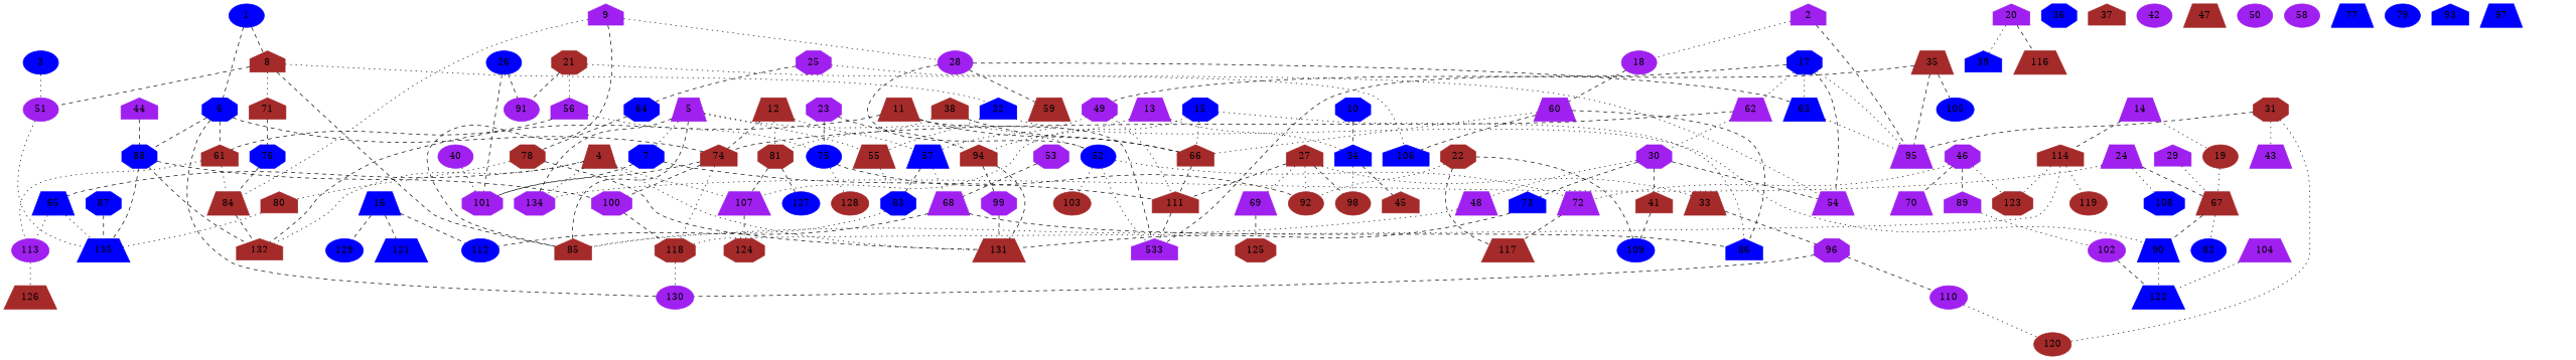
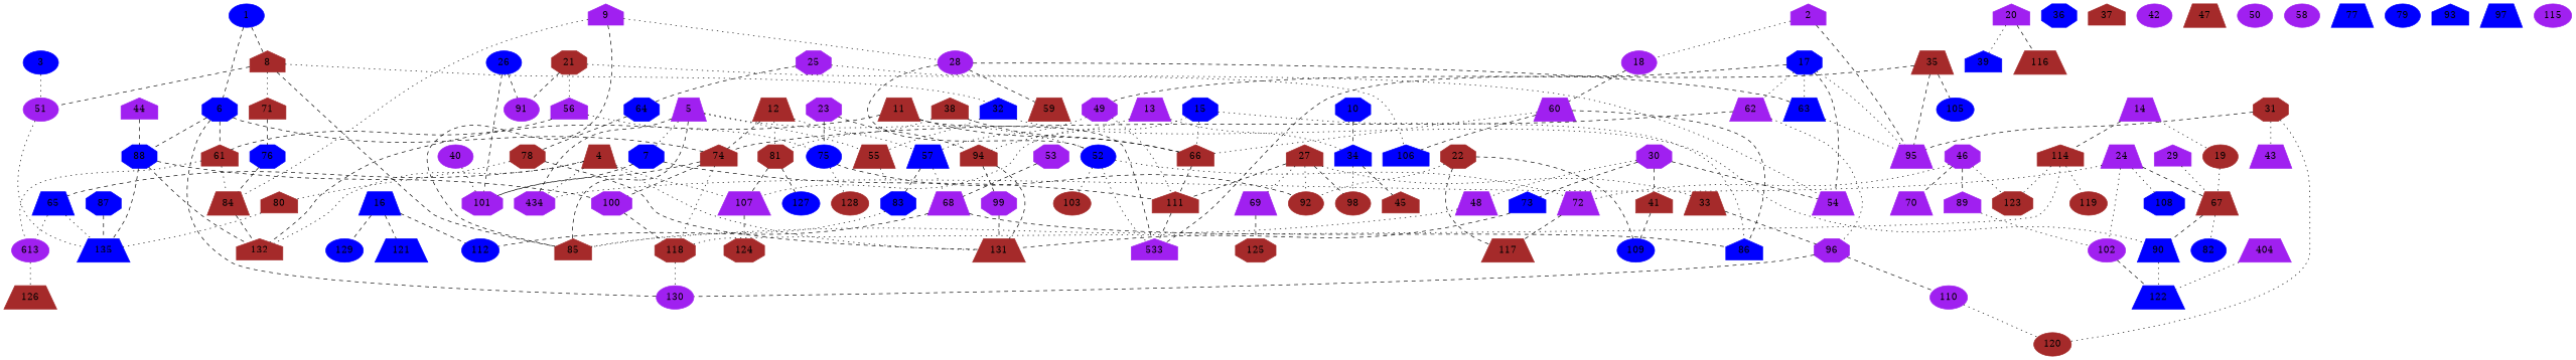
  graph {
    node [color=purple shape=trapezium style=filled]
    edge [style=dashed]
    1 [color=blue shape=ellipse]
    6 [color=blue shape=octagon]
    8 [color=brown shape=house]
    61 [color=brown shape=house]
    74 [color=brown shape=house]
    88 [color=blue shape=octagon]
    130 [shape=ellipse]
    51 [shape=ellipse]
    85 [color=brown shape=house]
    32 [color=blue shape=house]
    71 [color=brown shape=house]
    2 [shape=house]
    18 [shape=ellipse]
    95
    60
    3 [color=blue shape=ellipse]
    135 [color=blue]
    4 [color=brown]
    65 [color=blue]
    107
    131 [color=brown]
    132 [color=brown shape=house]
-   134 [shape=octagon]
-   113 [shape=ellipse]
+   134 [shape=octagon label=434]
+   113 [shape=ellipse label=613]
    124 [color=brown shape=octagon]
    5
    7 [color=blue shape=octagon]
    52 [color=blue shape=ellipse]
    55 [color=brown]
    101 [shape=octagon]
    111 [color=brown shape=house]
    n32 [label=533 shape=house]
    72
    103 [color=brown shape=ellipse]
    83 [color=blue shape=octagon]
    84 [color=brown]
    100 [shape=octagon]
    118 [color=brown shape=octagon]
    90 [color=blue]
    76 [color=blue shape=octagon]
    9 [shape=house]
    28 [shape=ellipse]
    63 [color=blue]
    59 [color=brown]
    10 [color=blue shape=octagon]
    34 [color=blue shape=house]
    98 [color=brown shape=ellipse]
    45 [color=brown shape=house]
    11 [color=brown]
    66 [color=brown shape=house]
    12 [color=brown]
    57 [color=blue]
    81 [color=brown shape=octagon]
    68
    127 [color=blue shape=ellipse]
    13
    94 [color=brown shape=house]
    53 [shape=octagon]
    99 [shape=octagon]
    19 [color=brown shape=ellipse]
    14
    114 [color=brown shape=house]
    67 [color=brown]
    123 [color=brown shape=octagon]
    119 [color=brown shape=ellipse]
    15 [color=blue shape=octagon]
    86 [color=blue shape=house]
    16 [color=blue]
    112 [color=blue shape=ellipse]
    121 [color=blue]
    129 [color=blue shape=ellipse]
    17 [color=blue shape=octagon]
    54
    62
    96 [shape=octagon]
    106 [color=blue shape=house]
    82 [color=blue shape=ellipse]
    20 [shape=house]
    39 [color=blue shape=house]
    116 [color=brown]
    25 [shape=octagon]
    64 [color=blue shape=octagon]
    21 [color=brown shape=octagon]
    56 [shape=house]
    91 [shape=ellipse]
    75 [color=blue shape=ellipse]
    22 [color=brown shape=octagon]
    92 [color=brown shape=ellipse]
    109 [color=blue shape=ellipse]
    117 [color=brown]
    23 [shape=octagon]
    128 [color=brown shape=ellipse]
    24
    102 [shape=ellipse]
    108 [color=blue shape=octagon]
    122 [color=blue]
    78 [color=brown shape=octagon]
    26 [color=blue shape=ellipse]
    27 [color=brown shape=house]
    33 [color=brown]
    69
    125 [color=brown shape=octagon]
    29 [shape=house]
    30 [shape=octagon]
    41 [color=brown shape=house]
    48
    73 [color=blue shape=house]
    31 [color=brown shape=octagon]
    43
    120 [color=brown shape=ellipse]
    110 [shape=ellipse]
    35 [color=brown]
    49 [shape=octagon]
    105 [color=blue shape=ellipse]
    36 [color=blue shape=octagon]
    37 [color=brown shape=house]
    38 [color=brown shape=house]
    40 [shape=ellipse]
    42 [shape=ellipse]
    44 [shape=house]
    46 [shape=octagon]
    70
    89 [shape=house]
    47 [color=brown]
    50 [shape=ellipse]
    58 [shape=ellipse]
    126 [color=brown]
    80 [color=brown shape=house]
    77 [color=blue]
    79 [color=blue shape=ellipse]
    87 [color=blue shape=octagon]
    93 [color=blue shape=house]
    97 [color=blue]
-   104
+   104 [label=404]
+   115 [shape=ellipse]
    1 -- 6
    1 -- 8
    6 -- 61
    6 -- 74
    6 -- 88
    6 -- 130
    8 -- 51
    8 -- 85
    8 -- 32 [style=dotted]
    8 -- 71 [style=dotted]
    61 -- 113 [style=dotted]
    61 -- 84 [style=dotted]
    74 -- 101
    74 -- 100
    74 -- 118 [style=dotted]
    88 -- 135
    88 -- 132
    88 -- 100
    51 -- 135 [style=dotted]
    32 -- 55 [style=dotted]
    32 -- 90 [style=dotted]
    71 -- 76
    2 -- 18 [style=dotted]
    2 -- 95
    18 -- 60
    60 -- 66 [style=dotted]
    60 -- 86
    60 -- 106
    3 -- 51 [style=dotted]
    4 -- 65
    4 -- 107 [style=dotted]
    4 -- 131 [style=dotted]
    4 -- 132 [style=dotted]
    4 -- 134 [style=dotted]
    65 -- 135 [style=dotted]
    65 -- 113 [style=dotted]
    107 -- 124
    113 -- 126 [style=dotted]
    5 -- 85
    5 -- 134
    5 -- 7 [style=dotted]
    5 -- 52 [style=dotted]
    5 -- 55 [style=dotted]
    7 -- 101
    7 -- 111
    52 -- n32 [style=dotted]
    52 -- 72 [style=dotted]
    52 -- 103 [style=dotted]
    55 -- 83 [style=dotted]
    111 -- n32
    72 -- 117
    83 -- 85 [style=dotted]
    84 -- 132
    100 -- 118
    118 -- 130 [style=dotted]
    90 -- 122 [style=dotted]
    76 -- 84
    9 -- 85
    9 -- 84 [style=dotted]
    9 -- 28 [style=dotted]
    28 -- 52
    28 -- 63
    28 -- 59
    63 -- 95 [style=dotted]
    10 -- 34
    34 -- 98 [style=dotted]
    34 -- 45
    11 -- 132
    11 -- n32
    11 -- 66
    66 -- 111
    12 -- 74
    12 -- 57 [style=dotted]
    12 -- 81 [style=dotted]
    57 -- 83
    57 -- 68 [style=dotted]
    81 -- 107
    81 -- 127
    68 -- 86
    68 -- 112
    13 -- 34 [style=dotted]
    13 -- 94 [style=dotted]
    94 -- 131
    94 -- 99
    53 -- 68
    99 -- 131
    19 -- 67 [style=dotted]
    14 -- 19 [style=dotted]
    14 -- 114
    114 -- 118 [style=dotted]
    114 -- 123 [style=dotted]
    114 -- 119 [style=dotted]
    67 -- 90
    67 -- 82 [style=dotted]
    15 -- 107 [style=dotted]
    15 -- 66 [style=dotted]
    15 -- 86 [style=dotted]
    16 -- 112
    16 -- 121
    16 -- 129
    17 -- 95 [style=dotted]
    17 -- n32
    17 -- 63 [style=dotted]
    17 -- 54
    17 -- 62 [style=dotted]
    62 -- 74
-   62 -- 30 [style=dotted]
+   62 -- 96 [style=dotted]
    96 -- 130
    96 -- 110
    20 -- 39 [style=dotted]
    20 -- 116
    25 -- 106 [style=dotted]
    25 -- 64
    64 -- 78
    21 -- 54 [style=dotted]
    21 -- 56 [style=dotted]
    21 -- 91
    56 -- 61
    56 -- 75 [style=dotted]
    75 -- 92
    75 -- 128 [style=dotted]
    22 -- 92 [style=dotted]
    22 -- 109
    22 -- 117
    23 -- 94
    23 -- 75
    24 -- 134 [style=dotted]
    24 -- 67
+   24 -- 102 [style=dotted]
    24 -- 108 [style=dotted]
    102 -- 122
    78 -- 131
    78 -- 80 [style=dotted]
    26 -- 101
    26 -- 91
    27 -- 111
    27 -- 98
    27 -- 92 [style=dotted]
    27 -- 33 [style=dotted]
    27 -- 69 [style=dotted]
    33 -- 96
    69 -- 125
    29 -- 67 [style=dotted]
    30 -- 54
    30 -- 41
    30 -- 48 [style=dotted]
    30 -- 73
    41 -- 109
    48 -- 85 [style=dotted]
    73 -- 131
    31 -- 95
    31 -- 43 [style=dotted]
    31 -- 120 [style=dotted]
    110 -- 120 [style=dotted]
    35 -- 95
    35 -- 49
    35 -- 105
    49 -- 111 [style=dotted]
    49 -- 57 [style=dotted]
    38 -- 66
    38 -- 81 [style=dotted]
    40 -- 101 [style=dotted]
    44 -- 88
    46 -- 72 [style=dotted]
    46 -- 123 [style=dotted]
    46 -- 70
    46 -- 89
    89 -- 102 [style=dotted]
    80 -- 135 [style=dotted]
    87 -- 135
    104 -- 122 [style=dotted]
  }
